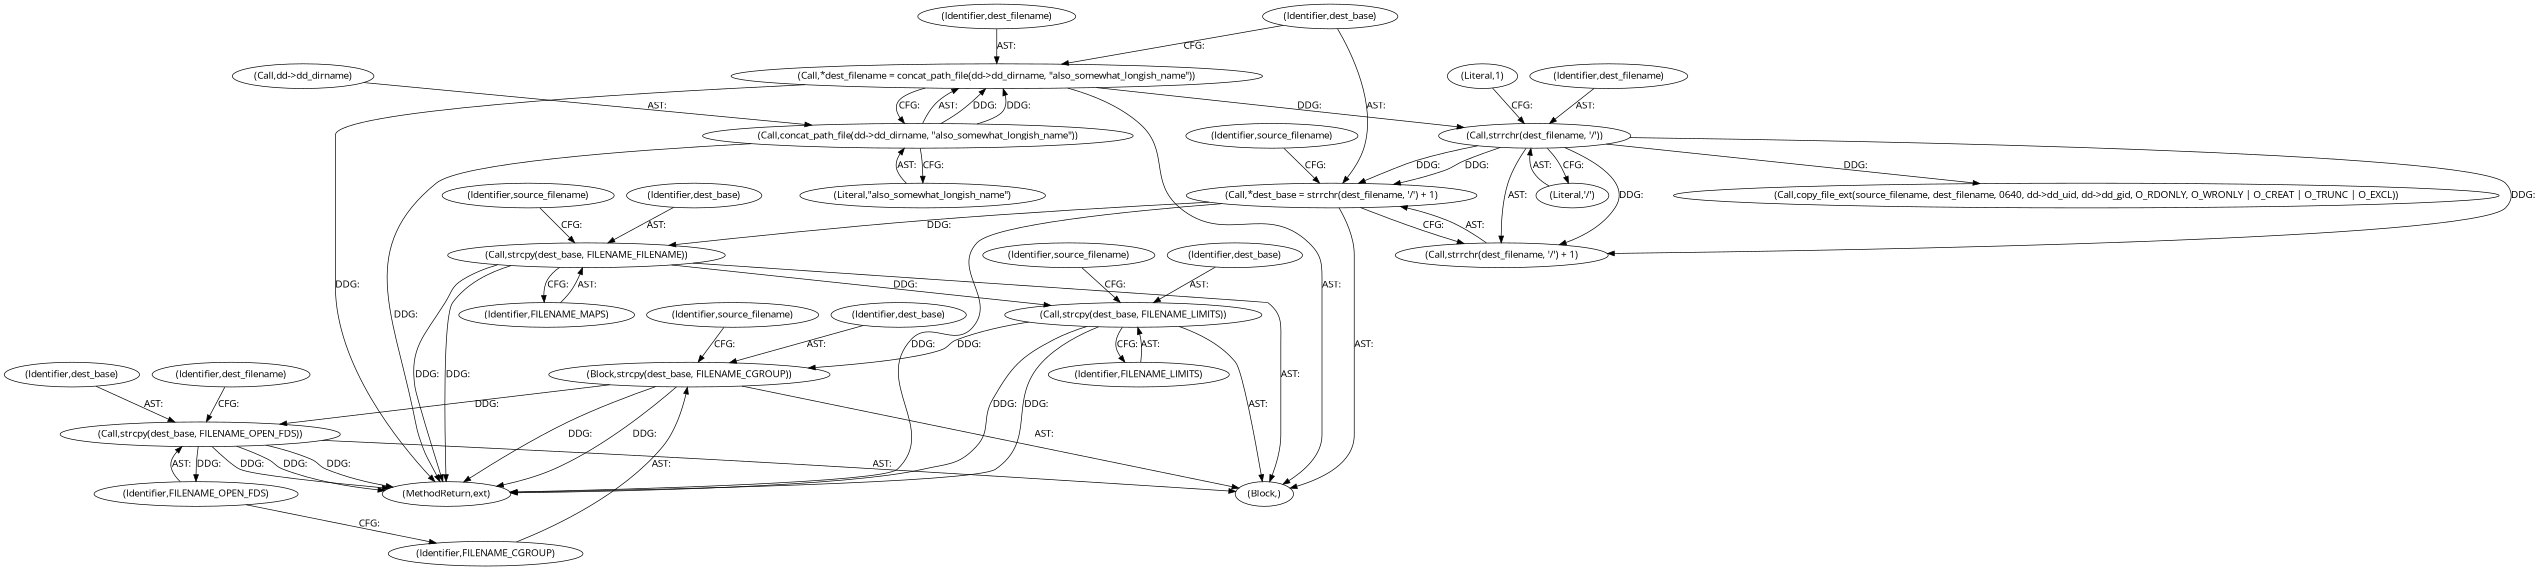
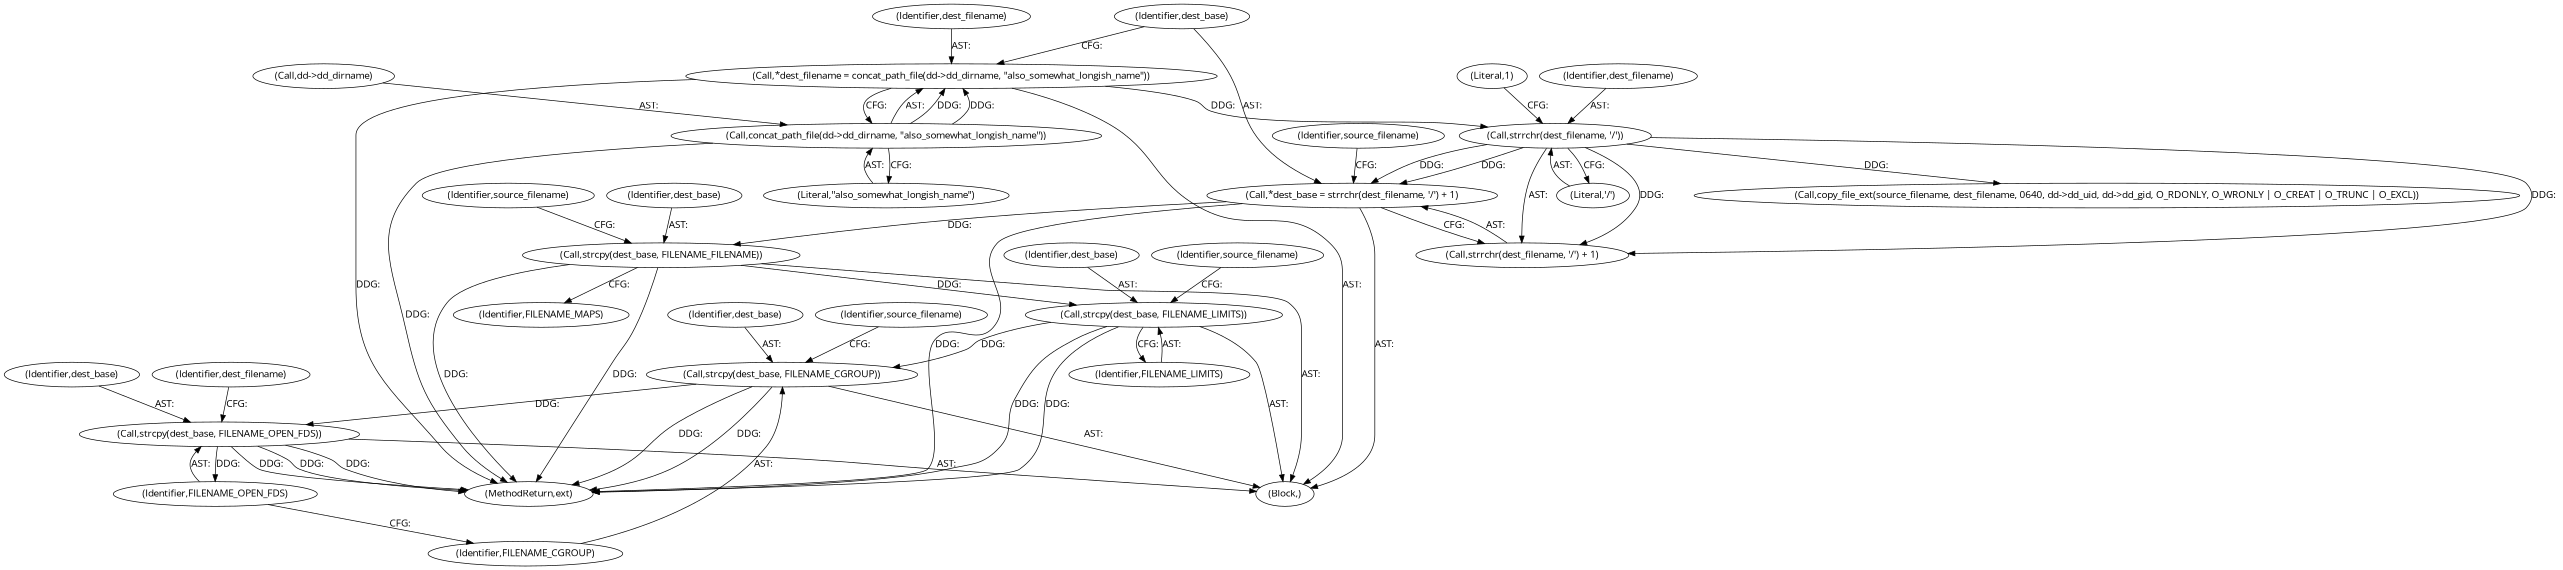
  digraph {
    fontname="Open Sans"
    node [fontname="Open Sans"]
    edge [fontname="Open Sans"]
    n1 [label="(Call,strcpy(dest_base, FILENAME_LIMITS))"]
-   n2 [label="(Block,strcpy(dest_base, FILENAME_CGROUP))"]
+   n2 [label="(Call,strcpy(dest_base, FILENAME_CGROUP))"]
    n3 [label="(Identifier,FILENAME_LIMITS)"]
    n4 [label="(MethodReturn,ext)"]
    n5 [label="(Block,)"]
    n6 [label="(Call,strcpy(dest_base, FILENAME_OPEN_FDS))"]
    n7 [label="(Call,strcpy(dest_base, FILENAME_FILENAME))"]
    n8 [label="(Identifier,FILENAME_MAPS)"]
    n9 [label="(Call,*dest_base = strrchr(dest_filename, '/') + 1)"]
    n10 [label="(Call,strrchr(dest_filename, '/') + 1)"]
    n11 [label="(Call,strrchr(dest_filename, '/'))"]
    n12 [label="(Literal,'/')"]
    n13 [label="(Call,copy_file_ext(source_filename, dest_filename, 0640, dd->dd_uid, dd->dd_gid, O_RDONLY, O_WRONLY | O_CREAT | O_TRUNC | O_EXCL))"]
    n14 [label="(Call,*dest_filename = concat_path_file(dd->dd_dirname, \"also_somewhat_longish_name\"))"]
    n15 [label="(Call,concat_path_file(dd->dd_dirname, \"also_somewhat_longish_name\"))"]
    n16 [label="(Literal,\"also_somewhat_longish_name\")"]
    n17 [label="(Identifier,FILENAME_OPEN_FDS)"]
    n18 [label="(Identifier,FILENAME_CGROUP)"]
    n19 [label="(Identifier,dest_base)"]
    n20 [label="(Call,dd->dd_dirname)"]
    n21 [label="(Identifier,source_filename)"]
    n22 [label="(Identifier,source_filename)"]
    n23 [label="(Identifier,dest_filename)"]
    n24 [label="(Identifier,dest_filename)"]
    n25 [label="(Identifier,dest_base)"]
    n26 [label="(Literal,1)"]
    n27 [label="(Identifier,dest_base)"]
    n28 [label="(Identifier,dest_filename)"]
    n29 [label="(Identifier,source_filename)"]
    n30 [label="(Identifier,dest_base)"]
    n31 [label="(Identifier,dest_base)"]
    n32 [label="(Identifier,source_filename)"]
    n1 -> n2 [label="DDG: "]
    n1 -> n3 [label="CFG: "]
    n1 -> n4 [label="DDG: "]
    n1 -> n4 [label="DDG: "]
    n1 -> n5 [label="AST: "]
    n2 -> n4 [label="DDG: "]
    n2 -> n4 [label="DDG: "]
    n2 -> n5 [label="AST: "]
    n2 -> n6 [label="DDG: "]
    n3 -> n1 [label="AST: "]
    n6 -> n4 [label="DDG: "]
    n6 -> n4 [label="DDG: "]
    n6 -> n4 [label="DDG: "]
    n6 -> n5 [label="AST: "]
    n6 -> n17 [label="DDG: "]
    n7 -> n1 [label="DDG: "]
    n7 -> n4 [label="DDG: "]
    n7 -> n4 [label="DDG: "]
    n7 -> n5 [label="AST: "]
    n7 -> n8 [label="CFG: "]
-   n8 -> n7 [label="AST: "]
    n9 -> n4 [label="DDG: "]
    n9 -> n5 [label="AST: "]
    n9 -> n7 [label="DDG: "]
    n9 -> n10 [label="CFG: "]
    n10 -> n9 [label="AST: "]
    n11 -> n9 [label="DDG: "]
    n11 -> n9 [label="DDG: "]
    n11 -> n10 [label="AST: "]
    n11 -> n10 [label="DDG: "]
    n11 -> n10 [label="DDG: "]
    n11 -> n12 [label="CFG: "]
    n11 -> n13 [label="DDG: "]
    n12 -> n11 [label="AST: "]
    n14 -> n4 [label="DDG: "]
    n14 -> n5 [label="AST: "]
    n14 -> n11 [label="DDG: "]
    n14 -> n15 [label="CFG: "]
    n15 -> n4 [label="DDG: "]
    n15 -> n14 [label="AST: "]
    n15 -> n14 [label="DDG: "]
    n15 -> n14 [label="DDG: "]
    n15 -> n16 [label="CFG: "]
    n16 -> n15 [label="AST: "]
    n17 -> n6 [label="AST: "]
    n17 -> n18 [label="CFG: "]
    n18 -> n2 [label="AST: "]
    n19 -> n6 [label="AST: "]
    n20 -> n15 [label="AST: "]
    n21 -> n7 [label="CFG: "]
    n22 -> n2 [label="CFG: "]
    n23 -> n11 [label="AST: "]
    n24 -> n14 [label="AST: "]
    n25 -> n1 [label="AST: "]
    n26 -> n11 [label="CFG: "]
    n27 -> n2 [label="AST: "]
    n28 -> n6 [label="CFG: "]
    n29 -> n1 [label="CFG: "]
    n30 -> n9 [label="AST: "]
    n30 -> n14 [label="CFG: "]
    n31 -> n7 [label="AST: "]
    n32 -> n9 [label="CFG: "]
  }
